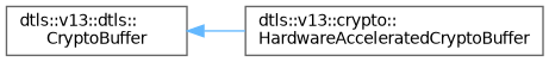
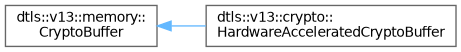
  digraph {
    rankdir=LR
    fontname="DejaVu Sans"
    node [color=grey40 fillcolor=white fontname="DejaVu Sans" fontsize=10 shape=box style=filled]
-   n1 [height=0.2 label="dtls::v13::dtls::\lCryptoBuffer" width=0.4]
+   n1 [height=0.2 label="dtls::v13::memory::\lCryptoBuffer" width=0.4]
    n2 [height=0.2 label="dtls::v13::crypto::\lHardwareAcceleratedCryptoBuffer" width=0.4]
    n1 -> n2 [color=steelblue1 dir=back fontname="DejaVu Sans" fontsize=10 labelfontname=Helvetica labelfontsize=10 style=solid]
  }
